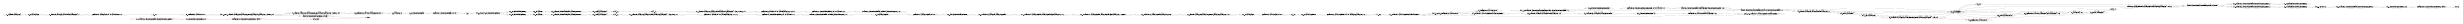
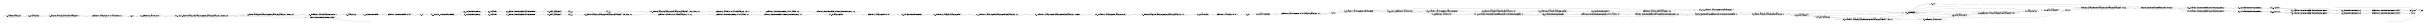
  digraph {
    rankdir=LR
    "r1 := @parameter0: java.lang.String[]"
    "$r0 = new java.util.ArrayList"
    "$r2 = staticinvoke <java.util.Arrays: java.util.List asList(java.lang.Object[])>(r1)"
    "specialinvoke $r0.<java.util.ArrayList: void <init>(java.util.Collection)>($r2)"
    "r3 = $r0"
    "$i0 = interfaceinvoke r3.<java.util.List: int size()>()"
    "if $i0 != 0 goto r4 = staticinvoke <java.lang.System: java.lang.String getProperty(java.lang.String,java.lang.String)>(\"jline.history\", null)"
    "staticinvoke <jline.console.internal.ConsoleRunner: void usage()>()"
    "r4 = staticinvoke <java.lang.System: java.lang.String getProperty(java.lang.String,java.lang.String)>(\"jline.history\", null)"
    return
    "$r5 = interfaceinvoke r3.<java.util.List: java.lang.Object remove(int)>(0)"
    "r6 = (java.lang.String) $r5"
    "$r7 = new jline.console.ConsoleReader"
    "specialinvoke $r7.<jline.console.ConsoleReader: void <init>()>()"
    "r8 = $r7"
    "if r4 == null goto $r9 = new jline.console.history.FileHistory"
    "$r37 = new jline.console.history.FileHistory"
    "$r9 = new jline.console.history.FileHistory"
    "$r38 = new java.io.File"
    "$r10 = new java.io.File"
    "$r39 = staticinvoke <jline.internal.Configuration: java.io.File getUserHome()>()"
    "$r40 = newarray (java.lang.Object)[2]"
    "$r40[0] = r6"
    "$r40[1] = r4"
    "$r41 = staticinvoke <java.lang.String: java.lang.String format(java.lang.String,java.lang.Object[])>(\".jline-%s.%s.history\", $r40)"
    "specialinvoke $r38.<java.io.File: void <init>(java.io.File,java.lang.String)>($r39, $r41)"
    "specialinvoke $r37.<jline.console.history.FileHistory: void <init>(java.io.File)>($r38)"
    "virtualinvoke r8.<jline.console.ConsoleReader: void setHistory(jline.console.history.History)>($r37)"
    "$r14 = new java.lang.StringBuilder"
    "specialinvoke $r14.<java.lang.StringBuilder: void <init>()>()"
    "$r11 = staticinvoke <jline.internal.Configuration: java.io.File getUserHome()>()"
    "$r12 = newarray (java.lang.Object)[1]"
    "$r12[0] = r6"
    "$r13 = staticinvoke <java.lang.String: java.lang.String format(java.lang.String,java.lang.Object[])>(\".jline-%s.history\", $r12)"
    "specialinvoke $r10.<java.io.File: void <init>(java.io.File,java.lang.String)>($r11, $r13)"
    "specialinvoke $r9.<jline.console.history.FileHistory: void <init>(java.io.File)>($r10)"
    "virtualinvoke r8.<jline.console.ConsoleReader: void setHistory(jline.console.history.History)>($r9)"
    "$r15 = class \"Ljline/console/internal/ConsoleRunner;\""
    "$r16 = virtualinvoke $r15.<java.lang.Class: java.lang.String getName()>()"
    "$r17 = virtualinvoke $r14.<java.lang.StringBuilder: java.lang.StringBuilder append(java.lang.String)>($r16)"
    "$r18 = virtualinvoke $r17.<java.lang.StringBuilder: java.lang.StringBuilder append(java.lang.String)>(\".completers\")"
    "$r19 = virtualinvoke $r18.<java.lang.StringBuilder: java.lang.String toString()>()"
    "r20 = staticinvoke <java.lang.System: java.lang.String getProperty(java.lang.String,java.lang.String)>($r19, \"\")"
    "$r21 = new java.util.ArrayList"
    "specialinvoke $r21.<java.util.ArrayList: void <init>()>()"
    "r22 = $r21"
    "$r23 = new java.util.StringTokenizer"
    "specialinvoke $r23.<java.util.StringTokenizer: void <init>(java.lang.String,java.lang.String)>(r20, \",\")"
    "r47 = $r23"
    "$z4 = virtualinvoke r47.<java.util.StringTokenizer: boolean hasMoreTokens()>()"
    "if $z4 == 0 goto $i1 = interfaceinvoke r22.<java.util.List: int size()>()"
    "$r34 = virtualinvoke r47.<java.util.StringTokenizer: java.lang.String nextToken()>()"
    "$i1 = interfaceinvoke r22.<java.util.List: int size()>()"
    "$r35 = staticinvoke <java.lang.Class: java.lang.Class forName(java.lang.String)>($r34)"
    "if $i1 <= 0 goto staticinvoke <jline.console.internal.ConsoleReaderInputStream: void setIn(jline.console.ConsoleReader)>(r8)"
    "r48 = virtualinvoke $r35.<java.lang.Class: java.lang.Object newInstance()>()"
    "$r36 = (jline.console.completer.Completer) r48"
    "interfaceinvoke r22.<java.util.List: boolean add(java.lang.Object)>($r36)"
    "goto [?= $z4 = virtualinvoke r47.<java.util.StringTokenizer: boolean hasMoreTokens()>()]"
    "$r33 = new jline.console.completer.ArgumentCompleter"
    "staticinvoke <jline.console.internal.ConsoleReaderInputStream: void setIn(jline.console.ConsoleReader)>(r8)"
    "specialinvoke $r33.<jline.console.completer.ArgumentCompleter: void <init>(java.util.List)>(r22)"
    "r49 = staticinvoke <java.lang.Class: java.lang.Class forName(java.lang.String)>(r6)"
    "$r42 := @caughtexception"
    "virtualinvoke r8.<jline.console.ConsoleReader: boolean addCompleter(jline.console.completer.Completer)>($r33)"
    "$r24 = newarray (java.lang.Class)[1]"
    "$i2 = interfaceinvoke r3.<java.util.List: int size()>()"
    "r43 = $r42"
    "$r24[0] = class \"[Ljava/lang/String;\""
    "r50 = virtualinvoke r49.<java.lang.Class: java.lang.reflect.Method getMethod(java.lang.String,java.lang.Class[])>(\"main\", $r24)"
    "$r25 = newarray (java.lang.String)[$i2]"
    "$r26 = interfaceinvoke r3.<java.util.List: java.lang.Object[] toArray(java.lang.Object[])>($r25)"
    "r27 = (java.lang.String[]) $r26"
    "$r28 = newarray (java.lang.Object)[1]"
    "$r28[0] = r27"
    "virtualinvoke r50.<java.lang.reflect.Method: java.lang.Object invoke(java.lang.Object,java.lang.Object[])>(null, $r28)"
    "staticinvoke <jline.console.internal.ConsoleReaderInputStream: void restoreIn()>()"
    "$r30 = virtualinvoke r8.<jline.console.ConsoleReader: jline.console.history.History getHistory()>()"
    "$r44 = virtualinvoke r8.<jline.console.ConsoleReader: jline.console.history.History getHistory()>()"
    "$z0 = $r30 instanceof jline.console.history.PersistentHistory"
    "$z3 = $r44 instanceof jline.console.history.PersistentHistory"
+   "if $z0 == 0 goto return"
    "$r31 = virtualinvoke r8.<jline.console.ConsoleReader: jline.console.history.History getHistory()>()"
    "$r32 = (jline.console.history.PersistentHistory) $r31"
    "interfaceinvoke $r32.<jline.console.history.PersistentHistory: void flush()>()"
    "goto [?= return]"
    "if $z3 == 0 goto throw r43"
    "$r45 = virtualinvoke r8.<jline.console.ConsoleReader: jline.console.history.History getHistory()>()"
    "$r46 = (jline.console.history.PersistentHistory) $r45"
    "interfaceinvoke $r46.<jline.console.history.PersistentHistory: void flush()>()"
    "throw r43"
    "r1 := @parameter0: java.lang.String[]" -> "$r0 = new java.util.ArrayList"
    "$r0 = new java.util.ArrayList" -> "$r2 = staticinvoke <java.util.Arrays: java.util.List asList(java.lang.Object[])>(r1)"
    "$r2 = staticinvoke <java.util.Arrays: java.util.List asList(java.lang.Object[])>(r1)" -> "specialinvoke $r0.<java.util.ArrayList: void <init>(java.util.Collection)>($r2)"
    "specialinvoke $r0.<java.util.ArrayList: void <init>(java.util.Collection)>($r2)" -> "r3 = $r0"
    "r3 = $r0" -> "$i0 = interfaceinvoke r3.<java.util.List: int size()>()"
    "$i0 = interfaceinvoke r3.<java.util.List: int size()>()" -> "if $i0 != 0 goto r4 = staticinvoke <java.lang.System: java.lang.String getProperty(java.lang.String,java.lang.String)>(\"jline.history\", null)"
    "if $i0 != 0 goto r4 = staticinvoke <java.lang.System: java.lang.String getProperty(java.lang.String,java.lang.String)>(\"jline.history\", null)" -> "staticinvoke <jline.console.internal.ConsoleRunner: void usage()>()"
    "if $i0 != 0 goto r4 = staticinvoke <java.lang.System: java.lang.String getProperty(java.lang.String,java.lang.String)>(\"jline.history\", null)" -> "r4 = staticinvoke <java.lang.System: java.lang.String getProperty(java.lang.String,java.lang.String)>(\"jline.history\", null)"
    "staticinvoke <jline.console.internal.ConsoleRunner: void usage()>()" -> return
    "r4 = staticinvoke <java.lang.System: java.lang.String getProperty(java.lang.String,java.lang.String)>(\"jline.history\", null)" -> "$r5 = interfaceinvoke r3.<java.util.List: java.lang.Object remove(int)>(0)"
    "$r5 = interfaceinvoke r3.<java.util.List: java.lang.Object remove(int)>(0)" -> "r6 = (java.lang.String) $r5"
    "r6 = (java.lang.String) $r5" -> "$r7 = new jline.console.ConsoleReader"
    "$r7 = new jline.console.ConsoleReader" -> "specialinvoke $r7.<jline.console.ConsoleReader: void <init>()>()"
    "specialinvoke $r7.<jline.console.ConsoleReader: void <init>()>()" -> "r8 = $r7"
    "r8 = $r7" -> "if r4 == null goto $r9 = new jline.console.history.FileHistory"
    "if r4 == null goto $r9 = new jline.console.history.FileHistory" -> "$r37 = new jline.console.history.FileHistory"
    "if r4 == null goto $r9 = new jline.console.history.FileHistory" -> "$r9 = new jline.console.history.FileHistory"
    "$r37 = new jline.console.history.FileHistory" -> "$r38 = new java.io.File"
    "$r9 = new jline.console.history.FileHistory" -> "$r10 = new java.io.File"
    "$r38 = new java.io.File" -> "$r39 = staticinvoke <jline.internal.Configuration: java.io.File getUserHome()>()"
    "$r10 = new java.io.File" -> "$r11 = staticinvoke <jline.internal.Configuration: java.io.File getUserHome()>()"
    "$r39 = staticinvoke <jline.internal.Configuration: java.io.File getUserHome()>()" -> "$r40 = newarray (java.lang.Object)[2]"
    "$r40 = newarray (java.lang.Object)[2]" -> "$r40[0] = r6"
    "$r40[0] = r6" -> "$r40[1] = r4"
    "$r40[1] = r4" -> "$r41 = staticinvoke <java.lang.String: java.lang.String format(java.lang.String,java.lang.Object[])>(\".jline-%s.%s.history\", $r40)"
    "$r41 = staticinvoke <java.lang.String: java.lang.String format(java.lang.String,java.lang.Object[])>(\".jline-%s.%s.history\", $r40)" -> "specialinvoke $r38.<java.io.File: void <init>(java.io.File,java.lang.String)>($r39, $r41)"
    "specialinvoke $r38.<java.io.File: void <init>(java.io.File,java.lang.String)>($r39, $r41)" -> "specialinvoke $r37.<jline.console.history.FileHistory: void <init>(java.io.File)>($r38)"
    "specialinvoke $r37.<jline.console.history.FileHistory: void <init>(java.io.File)>($r38)" -> "virtualinvoke r8.<jline.console.ConsoleReader: void setHistory(jline.console.history.History)>($r37)"
    "$r14 = new java.lang.StringBuilder" -> "specialinvoke $r14.<java.lang.StringBuilder: void <init>()>()"
    "specialinvoke $r14.<java.lang.StringBuilder: void <init>()>()" -> "$r15 = class \"Ljline/console/internal/ConsoleRunner;\""
    "$r11 = staticinvoke <jline.internal.Configuration: java.io.File getUserHome()>()" -> "$r12 = newarray (java.lang.Object)[1]"
    "$r12 = newarray (java.lang.Object)[1]" -> "$r12[0] = r6"
    "$r12[0] = r6" -> "$r13 = staticinvoke <java.lang.String: java.lang.String format(java.lang.String,java.lang.Object[])>(\".jline-%s.history\", $r12)"
    "$r13 = staticinvoke <java.lang.String: java.lang.String format(java.lang.String,java.lang.Object[])>(\".jline-%s.history\", $r12)" -> "specialinvoke $r10.<java.io.File: void <init>(java.io.File,java.lang.String)>($r11, $r13)"
    "specialinvoke $r10.<java.io.File: void <init>(java.io.File,java.lang.String)>($r11, $r13)" -> "specialinvoke $r9.<jline.console.history.FileHistory: void <init>(java.io.File)>($r10)"
    "specialinvoke $r9.<jline.console.history.FileHistory: void <init>(java.io.File)>($r10)" -> "virtualinvoke r8.<jline.console.ConsoleReader: void setHistory(jline.console.history.History)>($r9)"
    "virtualinvoke r8.<jline.console.ConsoleReader: void setHistory(jline.console.history.History)>($r9)" -> "$r14 = new java.lang.StringBuilder"
    "$r15 = class \"Ljline/console/internal/ConsoleRunner;\"" -> "$r16 = virtualinvoke $r15.<java.lang.Class: java.lang.String getName()>()"
    "$r16 = virtualinvoke $r15.<java.lang.Class: java.lang.String getName()>()" -> "$r17 = virtualinvoke $r14.<java.lang.StringBuilder: java.lang.StringBuilder append(java.lang.String)>($r16)"
    "$r17 = virtualinvoke $r14.<java.lang.StringBuilder: java.lang.StringBuilder append(java.lang.String)>($r16)" -> "$r18 = virtualinvoke $r17.<java.lang.StringBuilder: java.lang.StringBuilder append(java.lang.String)>(\".completers\")"
    "$r18 = virtualinvoke $r17.<java.lang.StringBuilder: java.lang.StringBuilder append(java.lang.String)>(\".completers\")" -> "$r19 = virtualinvoke $r18.<java.lang.StringBuilder: java.lang.String toString()>()"
    "$r19 = virtualinvoke $r18.<java.lang.StringBuilder: java.lang.String toString()>()" -> "r20 = staticinvoke <java.lang.System: java.lang.String getProperty(java.lang.String,java.lang.String)>($r19, \"\")"
    "r20 = staticinvoke <java.lang.System: java.lang.String getProperty(java.lang.String,java.lang.String)>($r19, \"\")" -> "$r21 = new java.util.ArrayList"
    "$r21 = new java.util.ArrayList" -> "specialinvoke $r21.<java.util.ArrayList: void <init>()>()"
    "specialinvoke $r21.<java.util.ArrayList: void <init>()>()" -> "r22 = $r21"
    "r22 = $r21" -> "$r23 = new java.util.StringTokenizer"
    "$r23 = new java.util.StringTokenizer" -> "specialinvoke $r23.<java.util.StringTokenizer: void <init>(java.lang.String,java.lang.String)>(r20, \",\")"
    "specialinvoke $r23.<java.util.StringTokenizer: void <init>(java.lang.String,java.lang.String)>(r20, \",\")" -> "r47 = $r23"
    "r47 = $r23" -> "$z4 = virtualinvoke r47.<java.util.StringTokenizer: boolean hasMoreTokens()>()"
    "$z4 = virtualinvoke r47.<java.util.StringTokenizer: boolean hasMoreTokens()>()" -> "if $z4 == 0 goto $i1 = interfaceinvoke r22.<java.util.List: int size()>()"
    "if $z4 == 0 goto $i1 = interfaceinvoke r22.<java.util.List: int size()>()" -> "$r34 = virtualinvoke r47.<java.util.StringTokenizer: java.lang.String nextToken()>()"
    "if $z4 == 0 goto $i1 = interfaceinvoke r22.<java.util.List: int size()>()" -> "$i1 = interfaceinvoke r22.<java.util.List: int size()>()"
    "$r34 = virtualinvoke r47.<java.util.StringTokenizer: java.lang.String nextToken()>()" -> "$r35 = staticinvoke <java.lang.Class: java.lang.Class forName(java.lang.String)>($r34)"
    "$i1 = interfaceinvoke r22.<java.util.List: int size()>()" -> "if $i1 <= 0 goto staticinvoke <jline.console.internal.ConsoleReaderInputStream: void setIn(jline.console.ConsoleReader)>(r8)"
    "$r35 = staticinvoke <java.lang.Class: java.lang.Class forName(java.lang.String)>($r34)" -> "r48 = virtualinvoke $r35.<java.lang.Class: java.lang.Object newInstance()>()"
    "if $i1 <= 0 goto staticinvoke <jline.console.internal.ConsoleReaderInputStream: void setIn(jline.console.ConsoleReader)>(r8)" -> "$r33 = new jline.console.completer.ArgumentCompleter"
    "if $i1 <= 0 goto staticinvoke <jline.console.internal.ConsoleReaderInputStream: void setIn(jline.console.ConsoleReader)>(r8)" -> "staticinvoke <jline.console.internal.ConsoleReaderInputStream: void setIn(jline.console.ConsoleReader)>(r8)"
    "r48 = virtualinvoke $r35.<java.lang.Class: java.lang.Object newInstance()>()" -> "$r36 = (jline.console.completer.Completer) r48"
    "$r36 = (jline.console.completer.Completer) r48" -> "interfaceinvoke r22.<java.util.List: boolean add(java.lang.Object)>($r36)"
    "interfaceinvoke r22.<java.util.List: boolean add(java.lang.Object)>($r36)" -> "goto [?= $z4 = virtualinvoke r47.<java.util.StringTokenizer: boolean hasMoreTokens()>()]"
    "goto [?= $z4 = virtualinvoke r47.<java.util.StringTokenizer: boolean hasMoreTokens()>()]" -> "$z4 = virtualinvoke r47.<java.util.StringTokenizer: boolean hasMoreTokens()>()"
    "$r33 = new jline.console.completer.ArgumentCompleter" -> "specialinvoke $r33.<jline.console.completer.ArgumentCompleter: void <init>(java.util.List)>(r22)"
    "staticinvoke <jline.console.internal.ConsoleReaderInputStream: void setIn(jline.console.ConsoleReader)>(r8)" -> "r49 = staticinvoke <java.lang.Class: java.lang.Class forName(java.lang.String)>(r6)"
    "staticinvoke <jline.console.internal.ConsoleReaderInputStream: void setIn(jline.console.ConsoleReader)>(r8)" -> "$r42 := @caughtexception"
    "specialinvoke $r33.<jline.console.completer.ArgumentCompleter: void <init>(java.util.List)>(r22)" -> "virtualinvoke r8.<jline.console.ConsoleReader: boolean addCompleter(jline.console.completer.Completer)>($r33)"
    "r49 = staticinvoke <java.lang.Class: java.lang.Class forName(java.lang.String)>(r6)" -> "$r42 := @caughtexception"
    "r49 = staticinvoke <java.lang.Class: java.lang.Class forName(java.lang.String)>(r6)" -> "$r24 = newarray (java.lang.Class)[1]"
    "$r42 := @caughtexception" -> "$r42 := @caughtexception"
    "$r42 := @caughtexception" -> "$i2 = interfaceinvoke r3.<java.util.List: int size()>()"
    "$r42 := @caughtexception" -> "r43 = $r42"
    "virtualinvoke r8.<jline.console.ConsoleReader: boolean addCompleter(jline.console.completer.Completer)>($r33)" -> "staticinvoke <jline.console.internal.ConsoleReaderInputStream: void setIn(jline.console.ConsoleReader)>(r8)"
    "$r24 = newarray (java.lang.Class)[1]" -> "$r42 := @caughtexception"
    "$r24 = newarray (java.lang.Class)[1]" -> "$r24[0] = class \"[Ljava/lang/String;\""
    "$i2 = interfaceinvoke r3.<java.util.List: int size()>()" -> "$r25 = newarray (java.lang.String)[$i2]"
    "r43 = $r42" -> "$r42 := @caughtexception"
    "r43 = $r42" -> "staticinvoke <jline.console.internal.ConsoleReaderInputStream: void restoreIn()>()"
    "$r24[0] = class \"[Ljava/lang/String;\"" -> "$r42 := @caughtexception"
    "$r24[0] = class \"[Ljava/lang/String;\"" -> "r50 = virtualinvoke r49.<java.lang.Class: java.lang.reflect.Method getMethod(java.lang.String,java.lang.Class[])>(\"main\", $r24)"
    "r50 = virtualinvoke r49.<java.lang.Class: java.lang.reflect.Method getMethod(java.lang.String,java.lang.Class[])>(\"main\", $r24)" -> "$r42 := @caughtexception"
    "r50 = virtualinvoke r49.<java.lang.Class: java.lang.reflect.Method getMethod(java.lang.String,java.lang.Class[])>(\"main\", $r24)" -> "$i2 = interfaceinvoke r3.<java.util.List: int size()>()"
    "$r25 = newarray (java.lang.String)[$i2]" -> "$r42 := @caughtexception"
    "$r25 = newarray (java.lang.String)[$i2]" -> "$r26 = interfaceinvoke r3.<java.util.List: java.lang.Object[] toArray(java.lang.Object[])>($r25)"
    "$r26 = interfaceinvoke r3.<java.util.List: java.lang.Object[] toArray(java.lang.Object[])>($r25)" -> "$r42 := @caughtexception"
    "$r26 = interfaceinvoke r3.<java.util.List: java.lang.Object[] toArray(java.lang.Object[])>($r25)" -> "r27 = (java.lang.String[]) $r26"
    "r27 = (java.lang.String[]) $r26" -> "$r42 := @caughtexception"
    "r27 = (java.lang.String[]) $r26" -> "$r28 = newarray (java.lang.Object)[1]"
    "$r28 = newarray (java.lang.Object)[1]" -> "$r42 := @caughtexception"
    "$r28 = newarray (java.lang.Object)[1]" -> "$r28[0] = r27"
    "$r28[0] = r27" -> "$r42 := @caughtexception"
    "$r28[0] = r27" -> "virtualinvoke r50.<java.lang.reflect.Method: java.lang.Object invoke(java.lang.Object,java.lang.Object[])>(null, $r28)"
    "virtualinvoke r50.<java.lang.reflect.Method: java.lang.Object invoke(java.lang.Object,java.lang.Object[])>(null, $r28)" -> "$r42 := @caughtexception"
    "virtualinvoke r50.<java.lang.reflect.Method: java.lang.Object invoke(java.lang.Object,java.lang.Object[])>(null, $r28)" -> "staticinvoke <jline.console.internal.ConsoleReaderInputStream: void restoreIn()>()"
    "staticinvoke <jline.console.internal.ConsoleReaderInputStream: void restoreIn()>()" -> "$r30 = virtualinvoke r8.<jline.console.ConsoleReader: jline.console.history.History getHistory()>()"
    "staticinvoke <jline.console.internal.ConsoleReaderInputStream: void restoreIn()>()" -> "$r44 = virtualinvoke r8.<jline.console.ConsoleReader: jline.console.history.History getHistory()>()"
    "$r30 = virtualinvoke r8.<jline.console.ConsoleReader: jline.console.history.History getHistory()>()" -> "$z0 = $r30 instanceof jline.console.history.PersistentHistory"
    "$r44 = virtualinvoke r8.<jline.console.ConsoleReader: jline.console.history.History getHistory()>()" -> "$z3 = $r44 instanceof jline.console.history.PersistentHistory"
+   "$z0 = $r30 instanceof jline.console.history.PersistentHistory" -> "if $z0 == 0 goto return"
    "$z3 = $r44 instanceof jline.console.history.PersistentHistory" -> "if $z3 == 0 goto throw r43"
+   "if $z0 == 0 goto return" -> return
+   "if $z0 == 0 goto return" -> "$r31 = virtualinvoke r8.<jline.console.ConsoleReader: jline.console.history.History getHistory()>()"
    "$r31 = virtualinvoke r8.<jline.console.ConsoleReader: jline.console.history.History getHistory()>()" -> "$r32 = (jline.console.history.PersistentHistory) $r31"
    "$r32 = (jline.console.history.PersistentHistory) $r31" -> "interfaceinvoke $r32.<jline.console.history.PersistentHistory: void flush()>()"
    "interfaceinvoke $r32.<jline.console.history.PersistentHistory: void flush()>()" -> "goto [?= return]"
    "goto [?= return]" -> return
    "if $z3 == 0 goto throw r43" -> "$r45 = virtualinvoke r8.<jline.console.ConsoleReader: jline.console.history.History getHistory()>()"
    "$r45 = virtualinvoke r8.<jline.console.ConsoleReader: jline.console.history.History getHistory()>()" -> "$r46 = (jline.console.history.PersistentHistory) $r45"
    "$r46 = (jline.console.history.PersistentHistory) $r45" -> "interfaceinvoke $r46.<jline.console.history.PersistentHistory: void flush()>()"
    "interfaceinvoke $r46.<jline.console.history.PersistentHistory: void flush()>()" -> "throw r43"
  }
